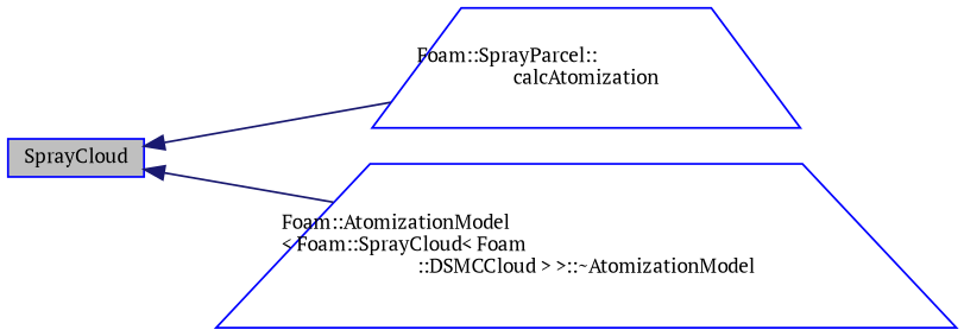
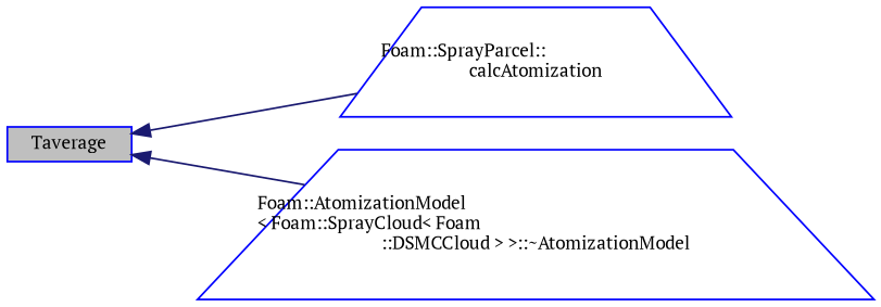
  digraph {
    rankdir=LR
    fontname="PT Serif"
    node [color=blue fontname="PT Serif" fontsize=10 shape=trapezium]
    edge [color=midnightblue dir=back fontname="PT Serif" fontsize=10 labelfontname=Helvetica labelfontsize=10 style=solid]
-   n1 [fillcolor=grey75 fontcolor=black height=0.2 label=SprayCloud shape=box style=filled width=0.4]
+   n1 [fillcolor=grey75 fontcolor=black height=0.2 label=Taverage shape=box style=filled width=0.4]
    n2 [height=0.2 label="Foam::SprayParcel::\lcalcAtomization" width=0.4]
    n3 [height=0.2 label="Foam::AtomizationModel\l\< Foam::SprayCloud\< Foam\l::DSMCCloud \> \>::~AtomizationModel" width=0.4]
    n1 -> n2
    n1 -> n3
  }
